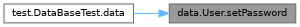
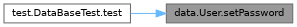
  digraph {
    rankdir=RL
    fontname="DejaVu Sans"
    node [fontname="DejaVu Sans" fontsize=10 shape=box style=filled]
    n1 [color=gray40 fillcolor=grey60 fontcolor=black height=0.2 label="data.User.setPassword" width=0.4]
-   n2 [color=grey40 fillcolor=white height=0.2 label="test.DataBaseTest.data" width=0.4]
+   n2 [color=grey40 fillcolor=white height=0.2 label="test.DataBaseTest.test" width=0.4]
    n1 -> n2 [color=steelblue1 dir=back fontname="DejaVu Sans" fontsize=10 labelfontname=Helvetica labelfontsize=10 style=solid]
  }
